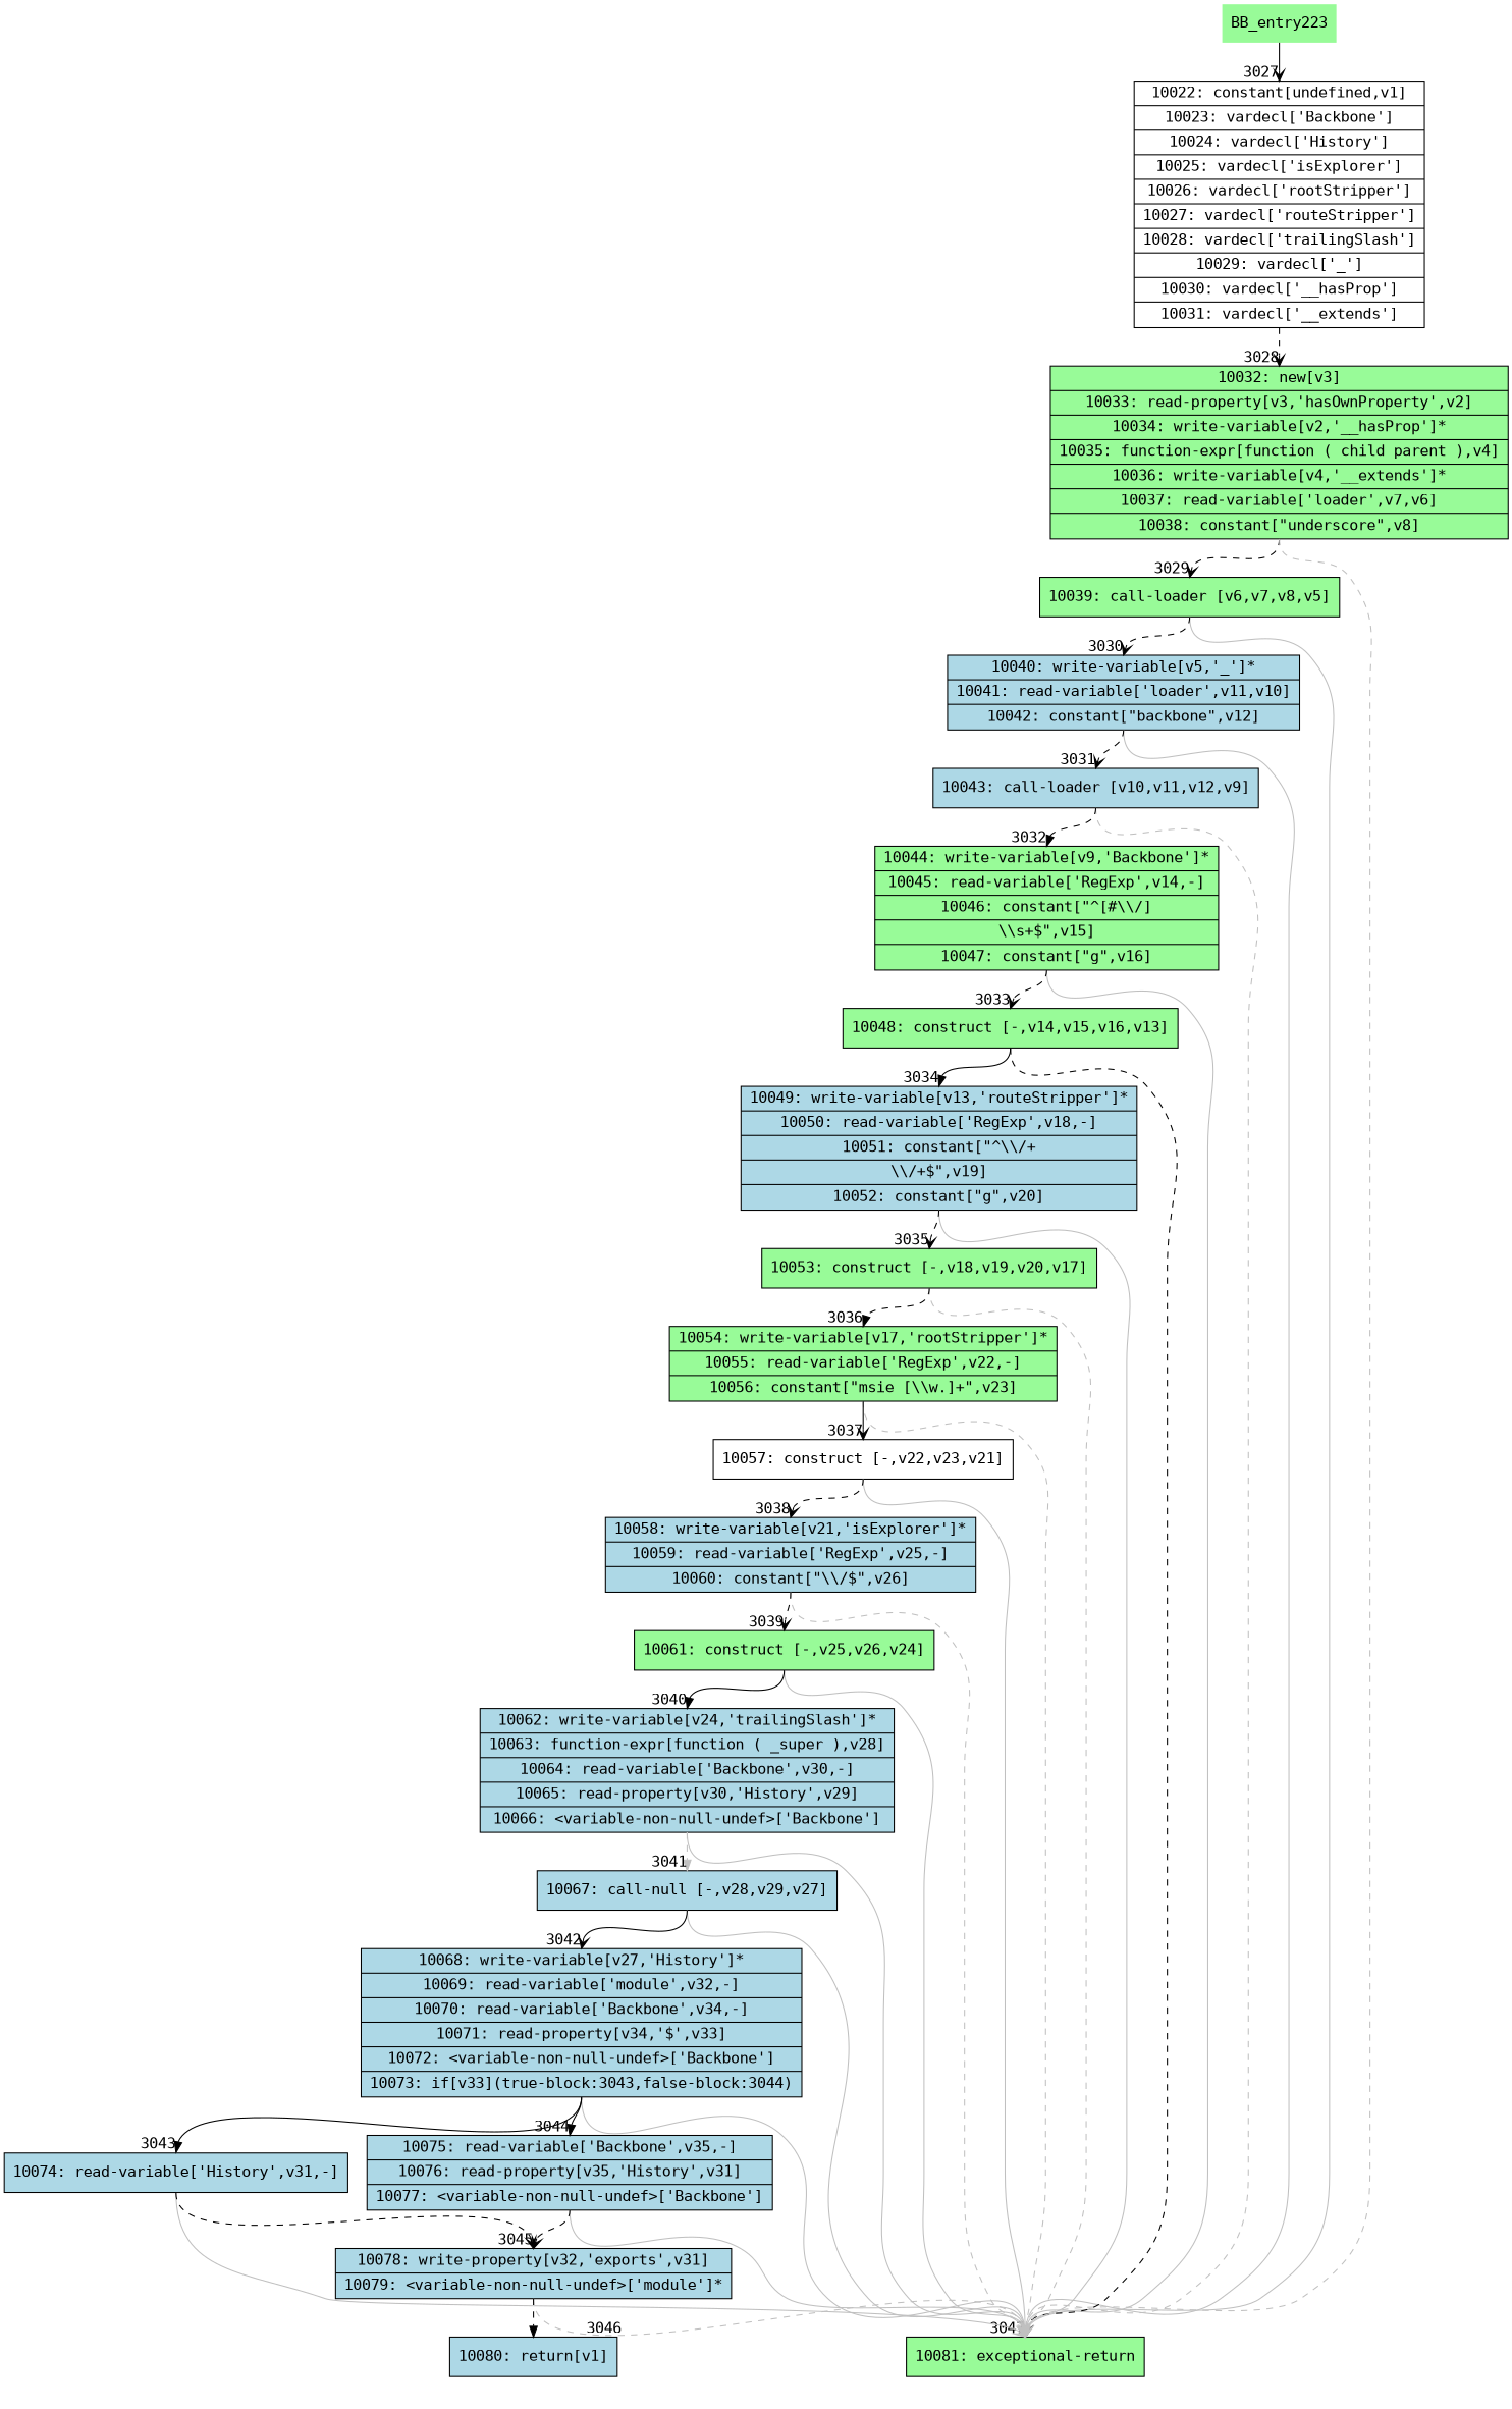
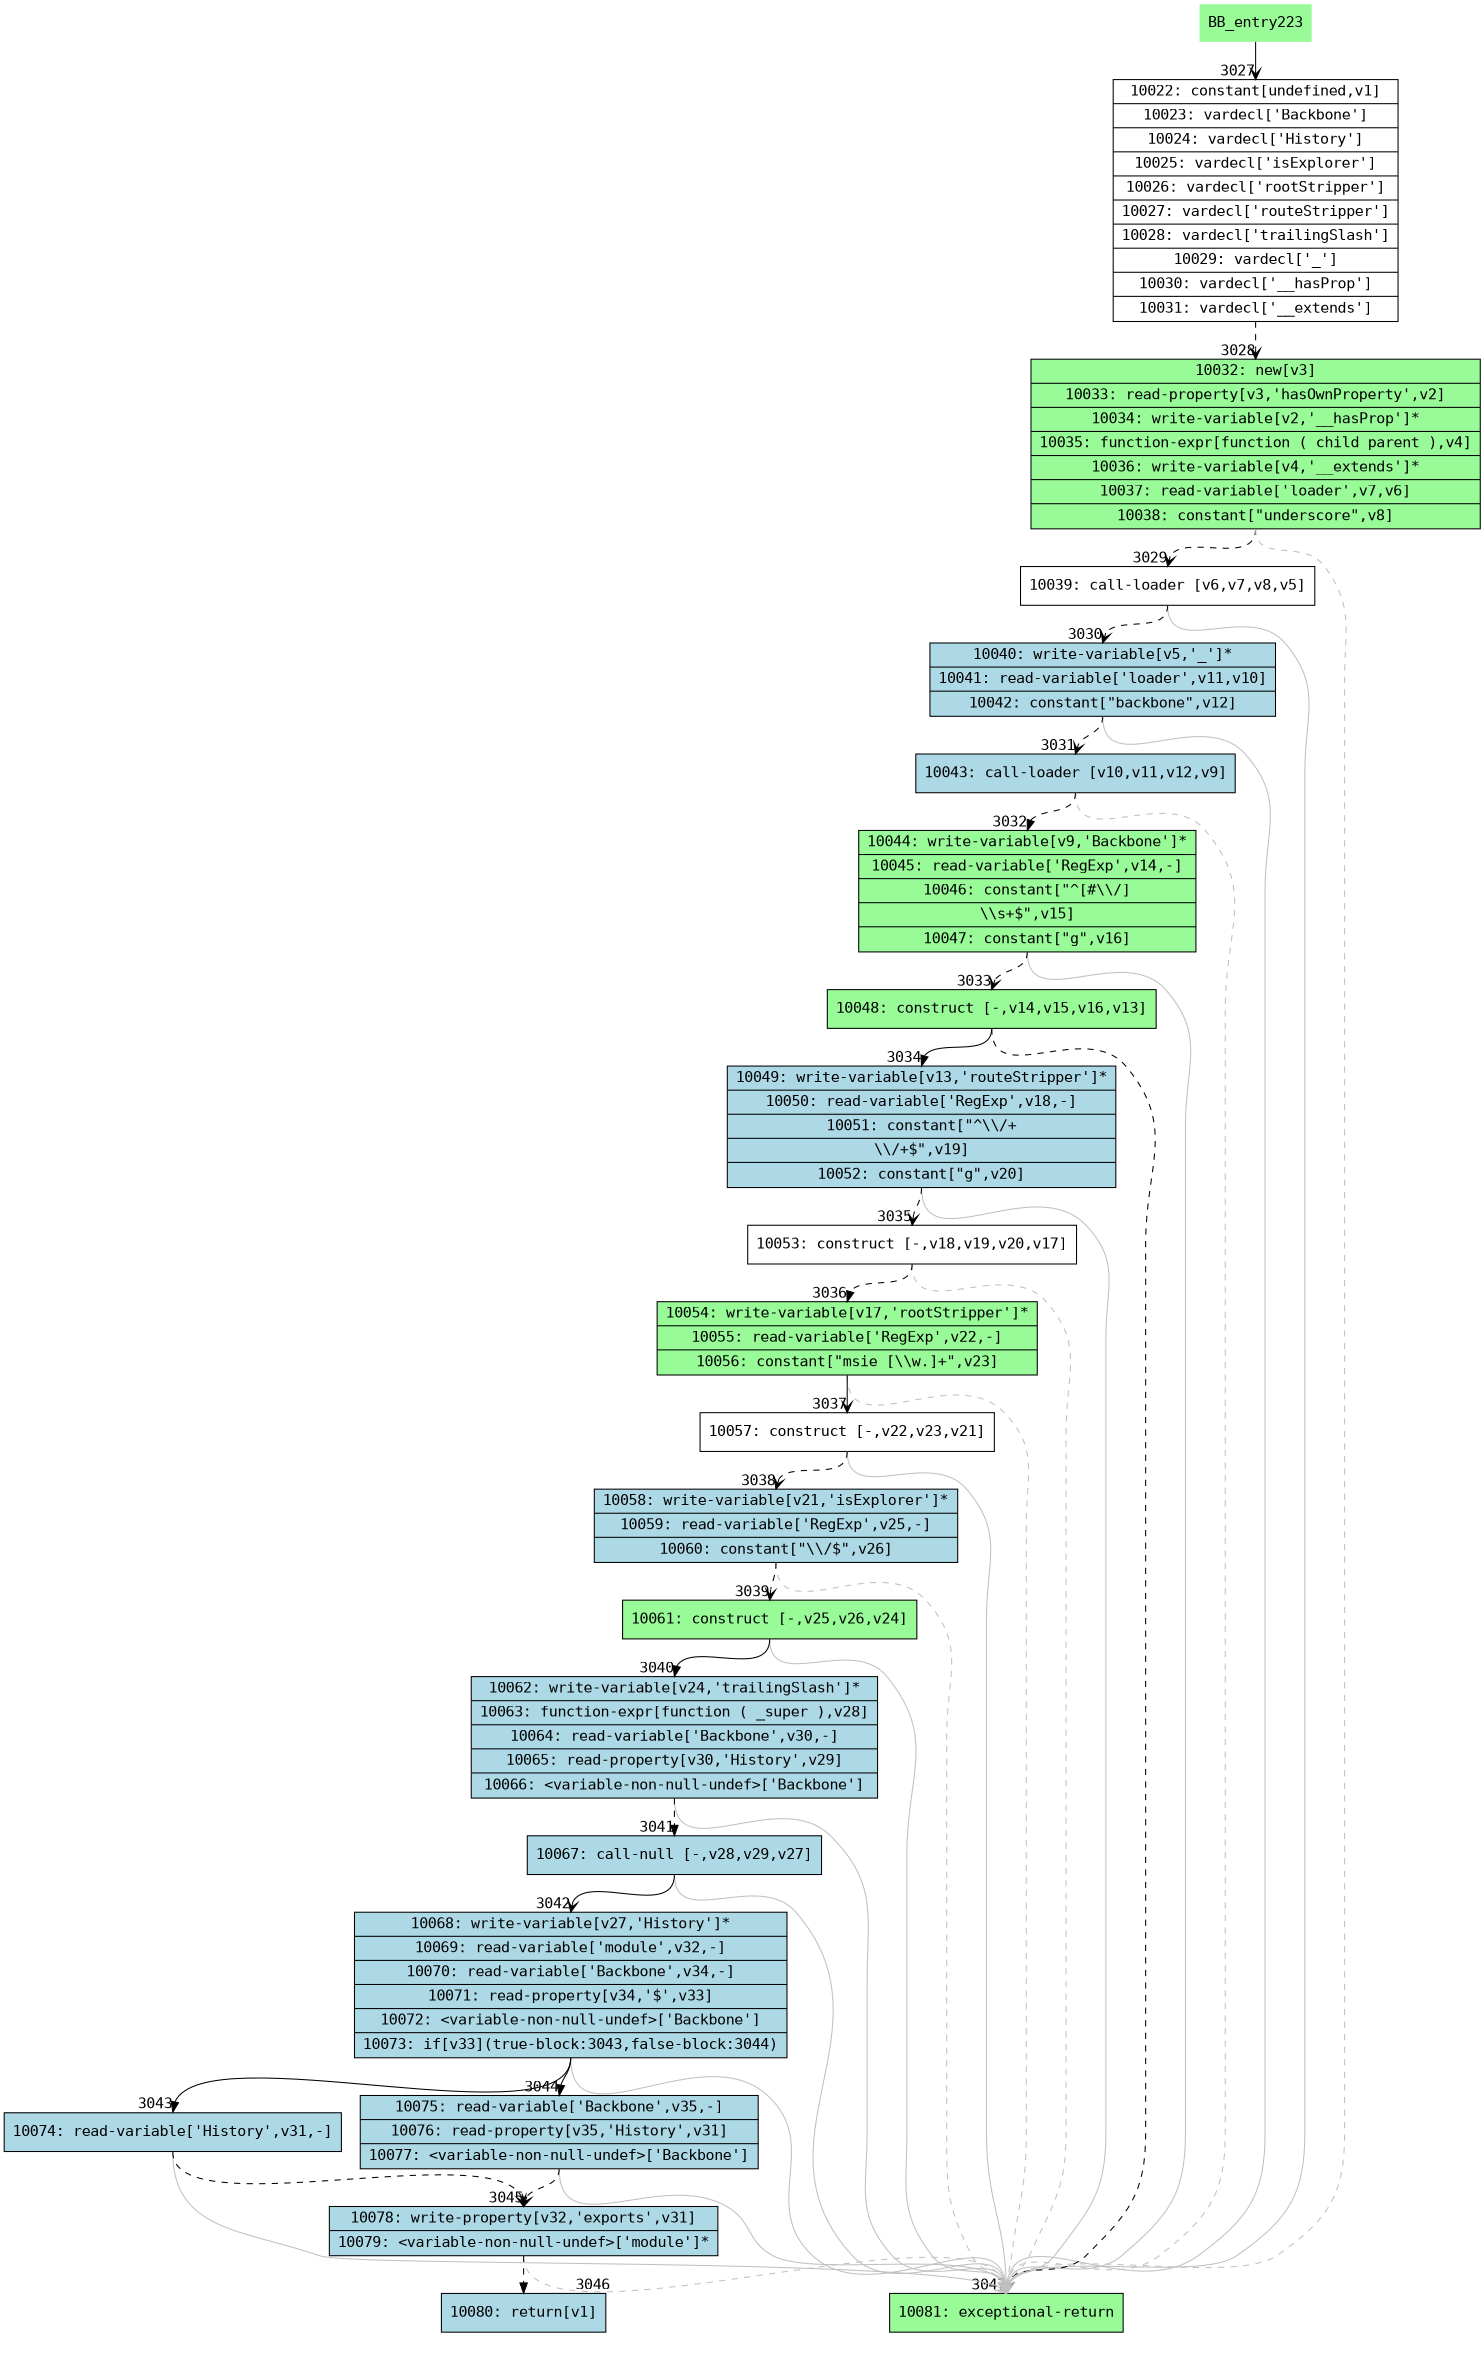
  digraph {
    fontname="DejaVu Sans Mono"
    rankdir=TD
    node [fillcolor=lightblue fontname="DejaVu Sans Mono" shape=record style=filled]
    edge [arrowhead=vee fontname="DejaVu Sans Mono" headport=n style=dashed tailport=s]
    BB_entry223 [fillcolor=palegreen shape=none]
    n2 [fillcolor=white label="{10022: constant[undefined,v1]|10023: vardecl['Backbone']|10024: vardecl['History']|10025: vardecl['isExplorer']|10026: vardecl['rootStripper']|10027: vardecl['routeStripper']|10028: vardecl['trailingSlash']|10029: vardecl['_']|10030: vardecl['__hasProp']|10031: vardecl['__extends']}"]
    n3 [fillcolor=palegreen label="{10032: new[v3]|10033: read-property[v3,'hasOwnProperty',v2]|10034: write-variable[v2,'__hasProp']*|10035: function-expr[function ( child parent ),v4]|10036: write-variable[v4,'__extends']*|10037: read-variable['loader',v7,v6]|10038: constant[\"underscore\",v8]}"]
-   n4 [fillcolor=palegreen label="{10039: call-loader [v6,v7,v8,v5]}"]
+   n4 [fillcolor=white label="{10039: call-loader [v6,v7,v8,v5]}"]
    n5 [fillcolor=palegreen label="{10081: exceptional-return}"]
    n6 [label="{10040: write-variable[v5,'_']*|10041: read-variable['loader',v11,v10]|10042: constant[\"backbone\",v12]}"]
    n7 [label="{10043: call-loader [v10,v11,v12,v9]}"]
    n8 [fillcolor=palegreen label="{10044: write-variable[v9,'Backbone']*|10045: read-variable['RegExp',v14,-]|10046: constant[\"^[#\\\\/]|\\\\s+$\",v15]|10047: constant[\"g\",v16]}"]
    n9 [fillcolor=palegreen label="{10048: construct [-,v14,v15,v16,v13]}"]
    n10 [label="{10049: write-variable[v13,'routeStripper']*|10050: read-variable['RegExp',v18,-]|10051: constant[\"^\\\\/+|\\\\/+$\",v19]|10052: constant[\"g\",v20]}"]
-   n11 [fillcolor=palegreen label="{10053: construct [-,v18,v19,v20,v17]}"]
+   n11 [fillcolor=white label="{10053: construct [-,v18,v19,v20,v17]}"]
    n12 [fillcolor=palegreen label="{10054: write-variable[v17,'rootStripper']*|10055: read-variable['RegExp',v22,-]|10056: constant[\"msie [\\\\w.]+\",v23]}"]
    n13 [fillcolor=white label="{10057: construct [-,v22,v23,v21]}"]
    n14 [label="{10058: write-variable[v21,'isExplorer']*|10059: read-variable['RegExp',v25,-]|10060: constant[\"\\\\/$\",v26]}"]
    n15 [fillcolor=palegreen label="{10061: construct [-,v25,v26,v24]}"]
    n16 [label="{10062: write-variable[v24,'trailingSlash']*|10063: function-expr[function ( _super ),v28]|10064: read-variable['Backbone',v30,-]|10065: read-property[v30,'History',v29]|10066: \<variable-non-null-undef\>['Backbone']}"]
    n17 [label="{10067: call-null [-,v28,v29,v27]}"]
    n18 [label="{10068: write-variable[v27,'History']*|10069: read-variable['module',v32,-]|10070: read-variable['Backbone',v34,-]|10071: read-property[v34,'$',v33]|10072: \<variable-non-null-undef\>['Backbone']|10073: if[v33](true-block:3043,false-block:3044)}"]
    n19 [label="{10074: read-variable['History',v31,-]}"]
    n20 [label="{10075: read-variable['Backbone',v35,-]|10076: read-property[v35,'History',v31]|10077: \<variable-non-null-undef\>['Backbone']}"]
    n21 [label="{10078: write-property[v32,'exports',v31]|10079: \<variable-non-null-undef\>['module']*}"]
    n22 [label="{10080: return[v1]}"]
    BB_entry223 -> n2 [headlabel="    3027" style=solid]
    n2 -> n3 [headlabel="      3028"]
    n3 -> n4 [headlabel="      3029"]
    n3 -> n5 [arrowhead=normal color=gray headlabel="      3047"]
    n4 -> n5 [arrowhead=normal color=gray style=solid]
    n4 -> n6 [headlabel="      3030"]
    n6 -> n5 [arrowhead=normal color=gray style=solid]
    n6 -> n7 [headlabel="      3031"]
    n7 -> n5 [arrowhead=normal color=gray]
    n7 -> n8 [arrowhead=normal headlabel="      3032"]
    n8 -> n5 [color=gray style=solid]
    n8 -> n9 [headlabel="      3033"]
    n9 -> n5 [color=black]
    n9 -> n10 [arrowhead=normal headlabel="      3034" style=solid]
    n10 -> n5 [color=gray style=solid]
    n10 -> n11 [headlabel="      3035"]
    n11 -> n5 [color=gray]
    n11 -> n12 [arrowhead=normal headlabel="      3036"]
    n12 -> n5 [arrowhead=normal color=gray]
    n12 -> n13 [headlabel="      3037" style=solid]
    n13 -> n5 [arrowhead=normal color=gray style=solid]
    n13 -> n14 [headlabel="      3038"]
    n14 -> n5 [color=gray]
    n14 -> n15 [headlabel="      3039"]
    n15 -> n5 [color=gray style=solid]
    n15 -> n16 [arrowhead=normal headlabel="      3040" style=solid]
    n16 -> n5 [color=gray style=solid]
-   n16 -> n17 [arrowhead=normal headlabel="      3041" color=gray]
+   n16 -> n17 [arrowhead=normal headlabel="      3041"]
    n17 -> n5 [color=gray style=solid]
    n17 -> n18 [headlabel="      3042" style=solid]
    n18 -> n5 [color=gray style=solid]
    n18 -> n19 [arrowhead=normal headlabel="      3043" style=solid]
    n18 -> n20 [arrowhead=normal headlabel="      3044" style=solid]
    n19 -> n5 [color=gray style=solid]
    n19 -> n21 [headlabel="      3045"]
    n20 -> n5 [color=gray style=solid]
    n20 -> n21
    n21 -> n5 [color=gray]
    n21 -> n22 [arrowhead=normal headlabel="      3046"]
  }
